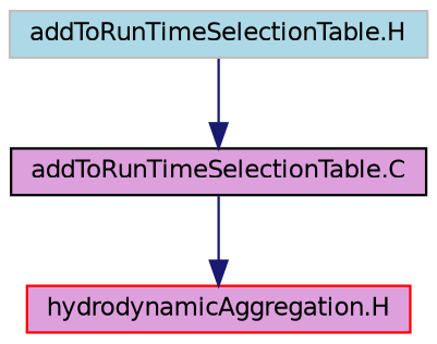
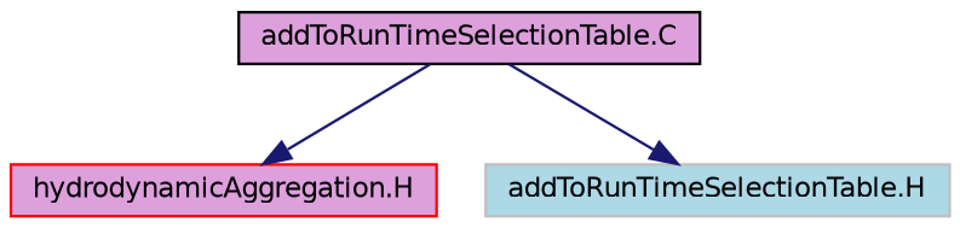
  digraph {
    node [fillcolor=plum fontname=Helvetica fontsize=10 shape=record style=filled]
    edge [color=midnightblue fontname=Helvetica fontsize=10 labelfontname=Helvetica labelfontsize=10 style=solid]
    n1 [color=black fontcolor=black height=0.2 label="addToRunTimeSelectionTable.C" width=0.4]
    n2 [color=red height=0.2 label="hydrodynamicAggregation.H" width=0.4]
    n3 [color=grey75 fillcolor=lightblue height=0.2 label="addToRunTimeSelectionTable.H" width=0.4]
    n1 -> n2
-   n3 -> n1
+   n1 -> n3
  }
